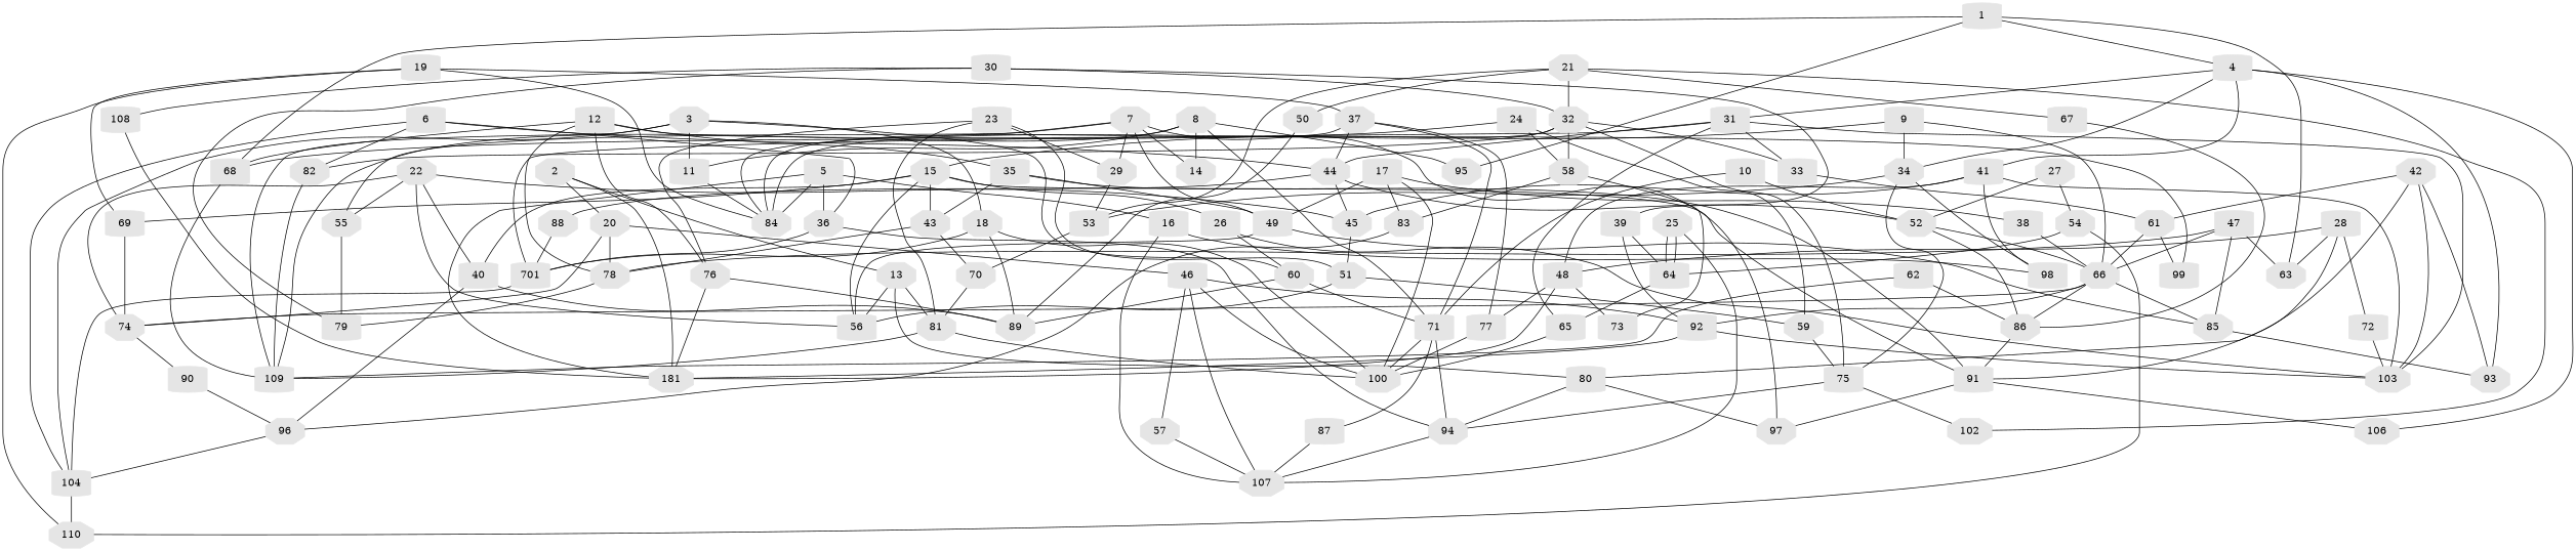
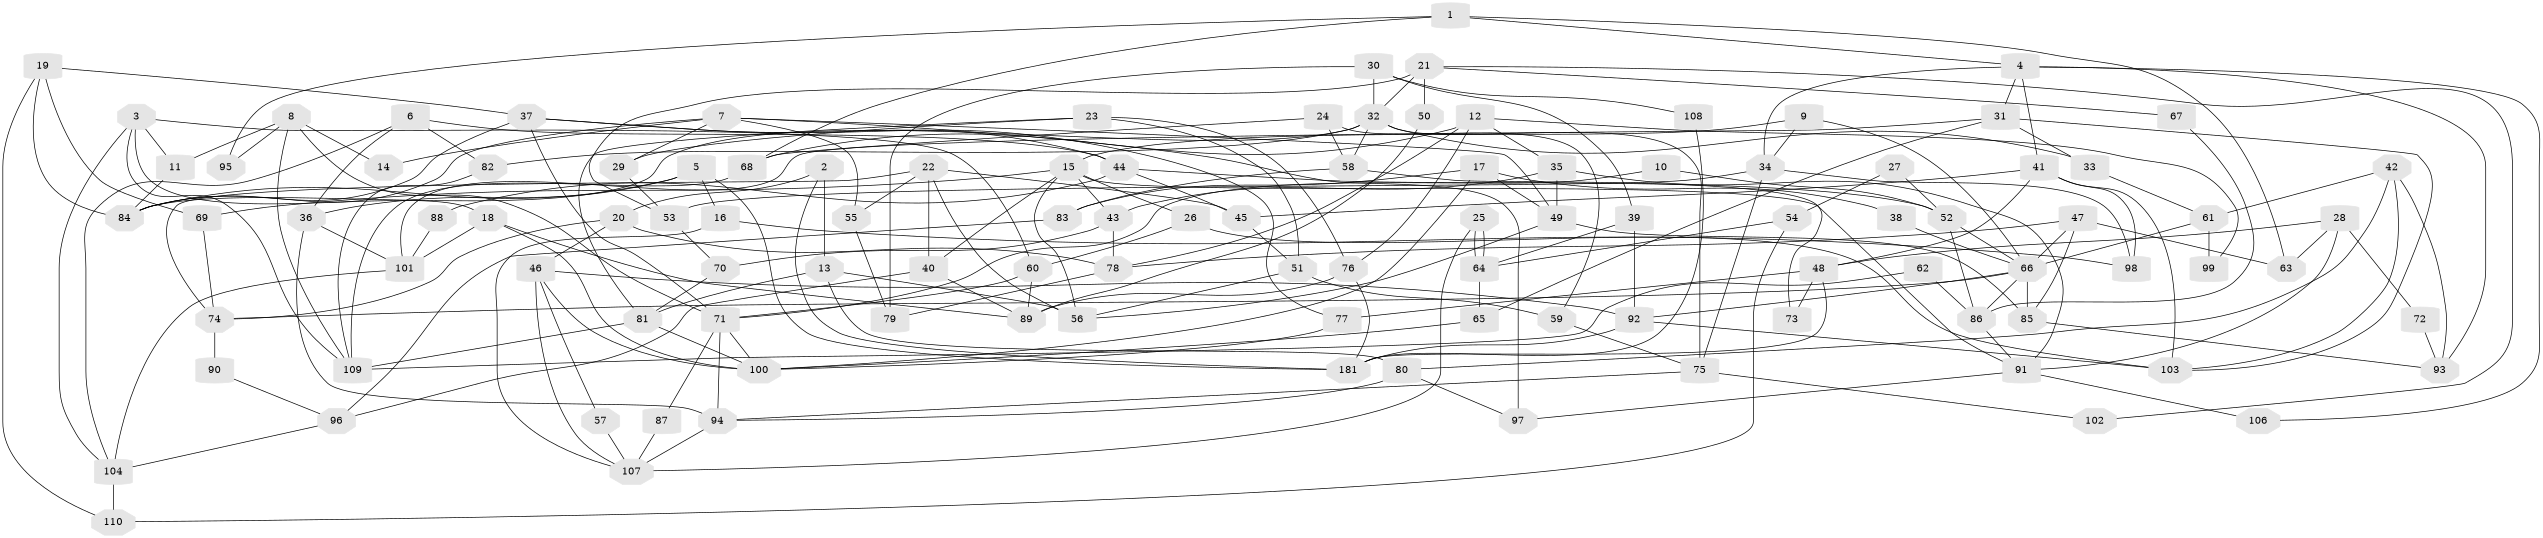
  graph {
    node [color=gray90 shape=octagon style=filled]
    1 [shape=cylinder]
    4 [shape=cylinder]
    63
    68 [shape=cylinder]
    95
    31 [shape=cylinder]
    34
    41 [shape=cylinder]
    93
    106
    109 [shape=cylinder]
    2
    13
    20
    n15 [label=181]
    56 [shape=cylinder]
    80 [shape=cylinder]
    81
    78
    46 [shape=cylinder]
    74
    11 [shape=cylinder]
    3
    18
    60
    104 [shape=cylinder]
    84
    100
    89
-   101 [shape=cylinder label=701]
+   101 [shape=cylinder]
    71 [shape=cylinder]
    110
    44
    103
    33 [shape=cylinder]
    65 [shape=cylinder]
    98 [shape=cylinder]
    53 [shape=cylinder]
    75 [shape=cylinder]
    45
    48 [shape=cylinder]
    5 [shape=cylinder]
    16 [shape=cylinder]
    36
    107
    94
    6 [shape=cylinder]
    82
    52
    88
    7
    14
    29
    49 [shape=cylinder]
    55
    97
    85
    79 [shape=cylinder]
    8
    87 [shape=cylinder]
    9 [shape=cylinder]
    15
    66
    26 [shape=cylinder]
    40 [shape=cylinder]
    43
    69 [shape=cylinder]
    91 [shape=cylinder]
    92 [shape=cylinder]
    86
    10 [shape=cylinder]
    12 [shape=cylinder]
    35 [shape=cylinder]
    76
    99 [shape=cylinder]
    96
    70
    17 [shape=cylinder]
    38 [shape=cylinder]
    83
    19 [shape=cylinder]
    37
    77 [shape=cylinder]
    57
    90 [shape=cylinder]
    21
    32
    50
    67 [shape=cylinder]
    102
    58
    22
    51
    23 [shape=cylinder]
    59
    24 [shape=cylinder]
    73 [shape=cylinder]
    25
    64 [shape=cylinder]
    27
    54
    28 [shape=cylinder]
    72 [shape=cylinder]
    30 [shape=cylinder]
    39 [shape=cylinder]
    108 [shape=cylinder]
    61
    42
    47 [shape=cylinder]
    62 [shape=cylinder]
    1 -- 4
    1 -- 63
    1 -- 68
    1 -- 95
    4 -- 31
    4 -- 34
    4 -- 41
    4 -- 93
    4 -- 106
    68 -- 109
    31 -- 101
-   31 -- 44
    31 -- 103
    31 -- 33
    31 -- 65
    34 -- 98
    34 -- 53
    34 -- 75
    41 -- 103
    41 -- 98
    41 -- 45
    41 -- 48
    2 -- 13
    2 -- 20
    2 -- n15
    13 -- 56
    13 -- 80
    13 -- 81
    20 -- 78
    20 -- 46
    20 -- 74
    80 -- 94
    80 -- 97
    81 -- 109
    81 -- 100
    78 -- 79
    46 -- 100
    46 -- 107
    46 -- 92
    46 -- 57
    74 -- 90
    11 -- 84
    3 -- 109
    3 -- 11
    3 -- 18
    3 -- 60
    3 -- 104
    18 -- 100
    18 -- 89
    18 -- 101
    60 -- 89
    60 -- 71
    104 -- 110
    101 -- 104
    71 -- 100
    71 -- 94
    71 -- 87
    44 -- 45
    44 -- 52
    44 -- 88
    33 -- 61
    65 -- 100
    53 -- 70
    75 -- 94
    75 -- 102
    45 -- 51
    48 -- n15
    48 -- 77
    48 -- 73
    5 -- n15
    5 -- 84
    5 -- 16
    5 -- 36
    16 -- 98
    16 -- 107
    36 -- 101
    36 -- 94
    94 -- 107
    6 -- 104
    6 -- 44
    6 -- 36
    6 -- 82
    82 -- 109
    52 -- 66
    52 -- 86
    88 -- 101
    7 -- 84
    7 -- 14
    7 -- 29
    7 -- 49
    7 -- 55
    7 -- 97
    29 -- 53
    49 -- 56
    49 -- 85
    55 -- 79
    85 -- 93
    8 -- 95
    8 -- 109
    8 -- 11
    8 -- 71
    8 -- 14
    87 -- 107
    9 -- 34
    9 -- 15
    9 -- 66
    15 -- 56
    15 -- 26
    15 -- 40
    15 -- 43
    15 -- 69
    15 -- 91
    66 -- 74
    66 -- 85
    66 -- 92
    66 -- 86
    26 -- 60
    26 -- 103
    40 -- 89
    40 -- 96
    43 -- 78
    43 -- 70
    69 -- 74
    91 -- 106
    91 -- 97
    92 -- n15
    92 -- 103
    86 -- 91
    10 -- 71
    10 -- 52
    12 -- 68
    12 -- 78
    12 -- 35
    12 -- 76
    12 -- 99
    35 -- 49
    35 -- 43
    35 -- 91
    76 -- n15
    76 -- 89
    96 -- 104
    70 -- 81
    17 -- 100
    17 -- 49
    17 -- 38
    17 -- 83
    38 -- 66
    83 -- 96
    19 -- 84
    19 -- 110
    19 -- 69
    19 -- 37
    37 -- 84
    37 -- 71
    37 -- 44
    37 -- 77
    77 -- 100
    57 -- 107
    90 -- 96
    21 -- 53
    21 -- 32
    21 -- 50
    21 -- 67
    21 -- 102
    32 -- 84
    32 -- 33
    32 -- 75
    32 -- 82
    32 -- 58
    50 -- 89
    67 -- 86
    58 -- 83
    58 -- 73
    22 -- 56
    22 -- 74
    22 -- 45
    22 -- 55
    22 -- 40
    51 -- 56
    51 -- 59
    23 -- 81
    23 -- 29
    23 -- 76
    23 -- 51
    59 -- 75
    24 -- 68
    24 -- 58
    24 -- 59
    25 -- 107
    25 -- 64
    25 -- 64
    64 -- 65
    27 -- 52
    27 -- 54
    54 -- 110
    54 -- 64
    28 -- 63
    28 -- 48
    28 -- 91
    28 -- 72
-   72 -- 103
+   72 -- 93
    30 -- 79
    30 -- 32
    30 -- 39
    30 -- 108
    39 -- 92
    39 -- 64
    108 -- n15
    61 -- 66
    61 -- 99
    42 -- 93
    42 -- 80
    42 -- 103
    42 -- 61
    47 -- 63
    47 -- 78
    47 -- 85
    47 -- 66
    62 -- 109
    62 -- 86
  }
